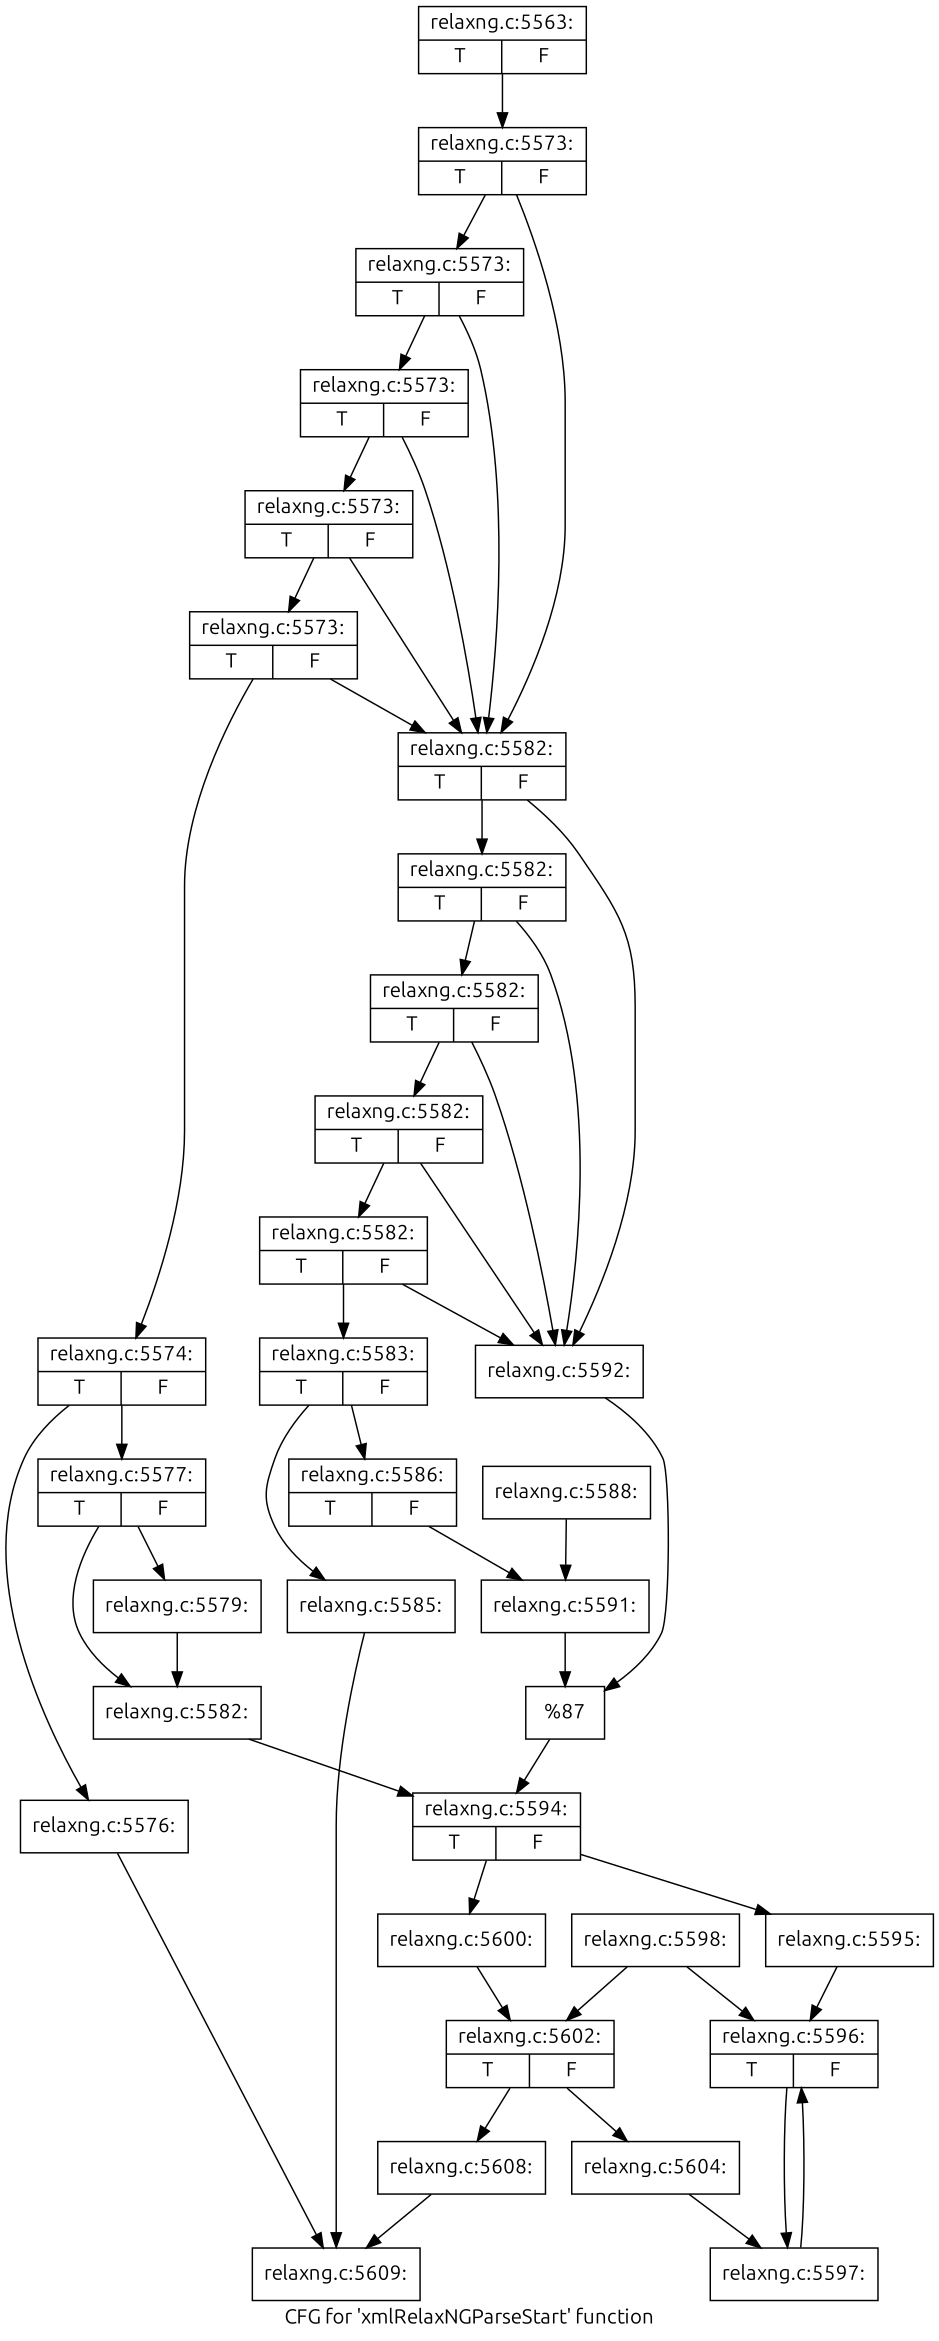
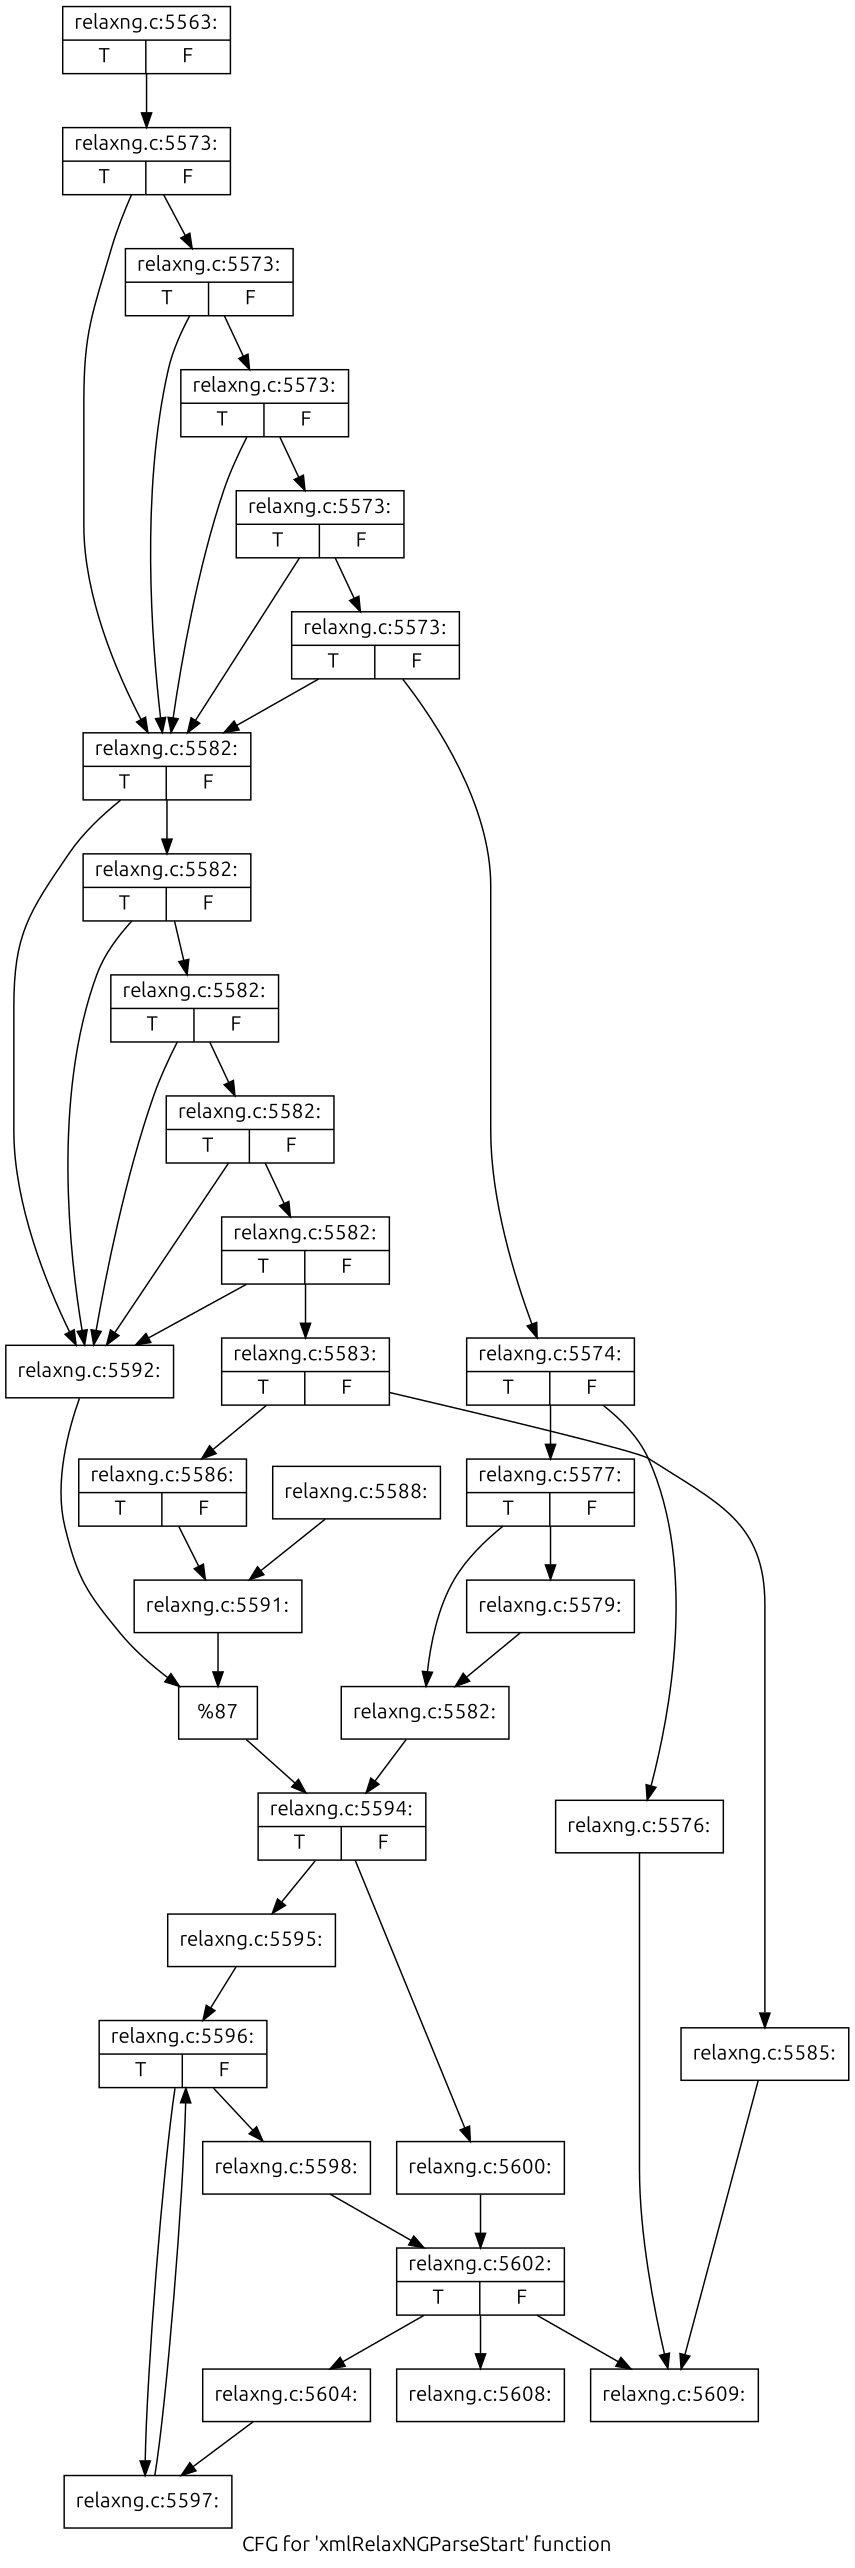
  digraph {
    fontname=Ubuntu
    label="CFG for 'xmlRelaxNGParseStart' function"
    node [fontname=Ubuntu shape=record]
    edge [fontname=Ubuntu]
    n1 [label="{relaxng.c:5563:|{<s0>T|<s1>F}}"]
    n2 [label="{relaxng.c:5573:|{<s0>T|<s1>F}}"]
    n3 [label="{relaxng.c:5573:|{<s0>T|<s1>F}}"]
    n4 [label="{relaxng.c:5582:|{<s0>T|<s1>F}}"]
    n5 [label="{relaxng.c:5609:}"]
    n6 [label="{relaxng.c:5573:|{<s0>T|<s1>F}}"]
    n7 [label="{relaxng.c:5582:|{<s0>T|<s1>F}}"]
    n8 [label="{relaxng.c:5592:}"]
    n9 [label="{relaxng.c:5573:|{<s0>T|<s1>F}}"]
    n10 [label="{relaxng.c:5582:|{<s0>T|<s1>F}}"]
    n11 [label="{%87}"]
    n12 [label="{relaxng.c:5573:|{<s0>T|<s1>F}}"]
    n13 [label="{relaxng.c:5574:|{<s0>T|<s1>F}}"]
    n14 [label="{relaxng.c:5576:}"]
    n15 [label="{relaxng.c:5577:|{<s0>T|<s1>F}}"]
    n16 [label="{relaxng.c:5579:}"]
    n17 [label="{relaxng.c:5582:}"]
    n18 [label="{relaxng.c:5594:|{<s0>T|<s1>F}}"]
    n19 [label="{relaxng.c:5595:}"]
    n20 [label="{relaxng.c:5600:}"]
    n21 [label="{relaxng.c:5596:|{<s0>T|<s1>F}}"]
    n22 [label="{relaxng.c:5602:|{<s0>T|<s1>F}}"]
    n23 [label="{relaxng.c:5582:|{<s0>T|<s1>F}}"]
    n24 [label="{relaxng.c:5582:|{<s0>T|<s1>F}}"]
    n25 [label="{relaxng.c:5583:|{<s0>T|<s1>F}}"]
    n26 [label="{relaxng.c:5585:}"]
    n27 [label="{relaxng.c:5586:|{<s0>T|<s1>F}}"]
    n28 [label="{relaxng.c:5591:}"]
    n29 [label="{relaxng.c:5588:}"]
    n30 [label="{relaxng.c:5597:}"]
    n31 [label="{relaxng.c:5598:}"]
    n32 [label="{relaxng.c:5604:}"]
    n33 [label="{relaxng.c:5608:}"]
    n1 -> n2
    n2 -> n3
    n2 -> n4
    n3 -> n4
    n3 -> n6
    n4 -> n7
    n4 -> n8
    n6 -> n4
    n6 -> n9
    n7 -> n8
    n7 -> n10
    n8 -> n11
    n9 -> n4
    n9 -> n12
    n10 -> n8
    n10 -> n23
    n11 -> n18
    n12 -> n4
    n12 -> n13
    n13 -> n14
    n13 -> n15
    n14 -> n5
    n15 -> n16
    n15 -> n17
    n16 -> n17
    n17 -> n18
    n18 -> n19
    n18 -> n20
    n19 -> n21
    n20 -> n22
    n21 -> n30
-   n31 -> n21
+   n21 -> n31
    n22 -> n32
    n22 -> n33
    n23 -> n8
    n23 -> n24
    n24 -> n8
    n24 -> n25
    n25 -> n26
    n25 -> n27
    n26 -> n5
    n27 -> n28
    n28 -> n11
    n29 -> n28
    n30 -> n21
    n31 -> n22
    n32 -> n30
-   n33 -> n5
+   n22 -> n5
  }
